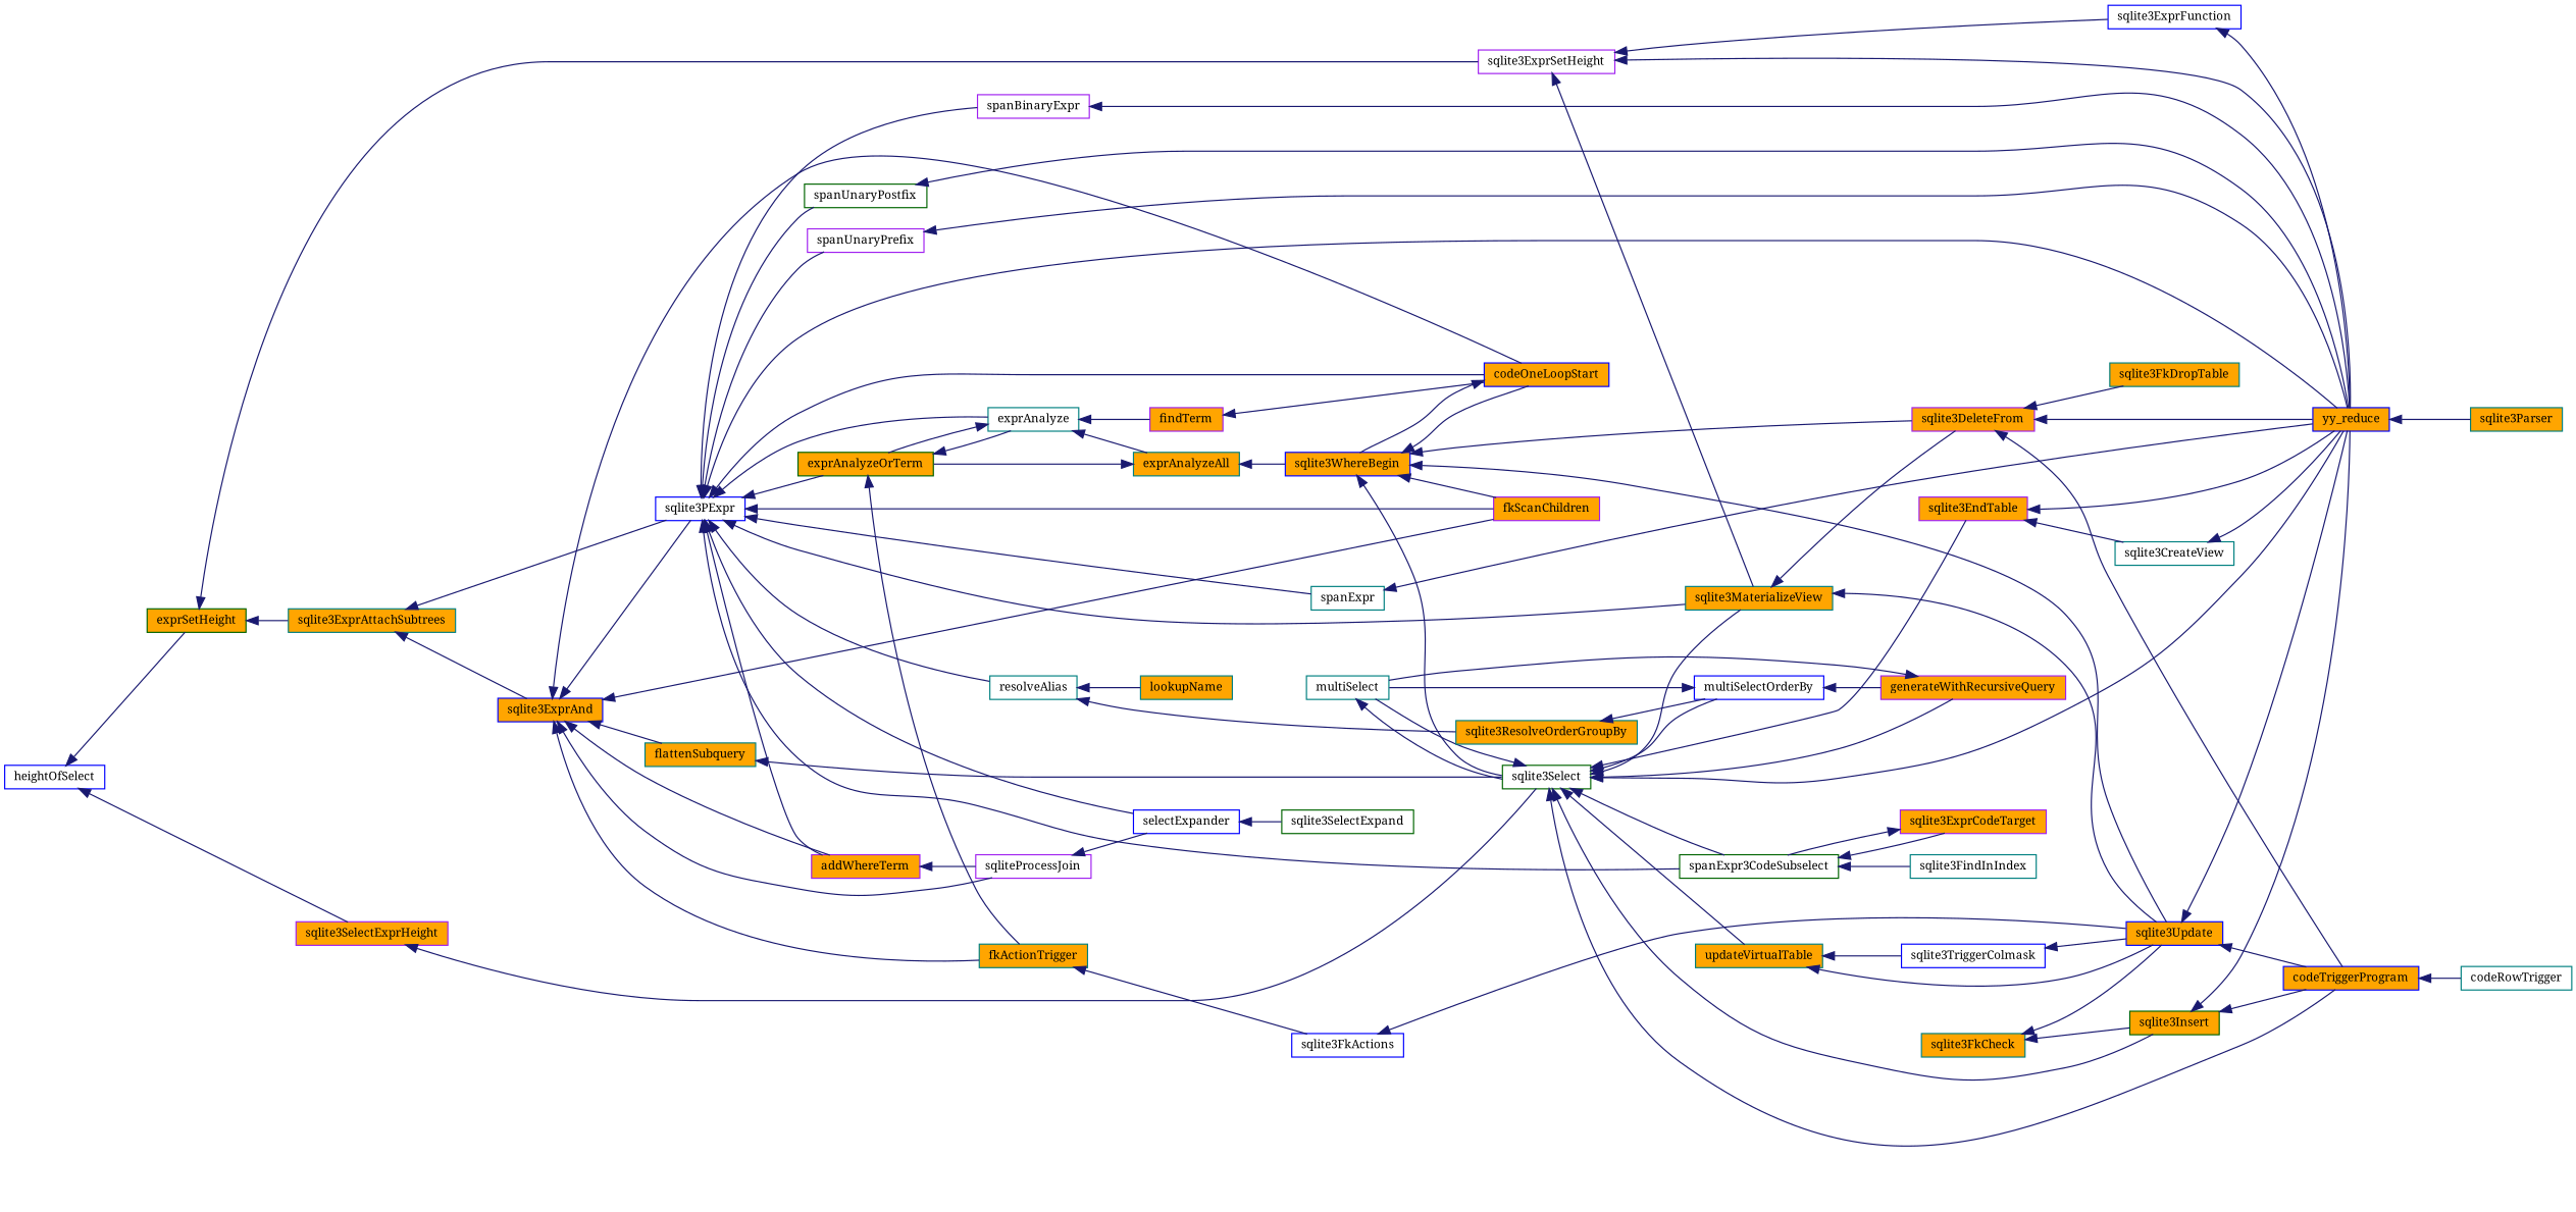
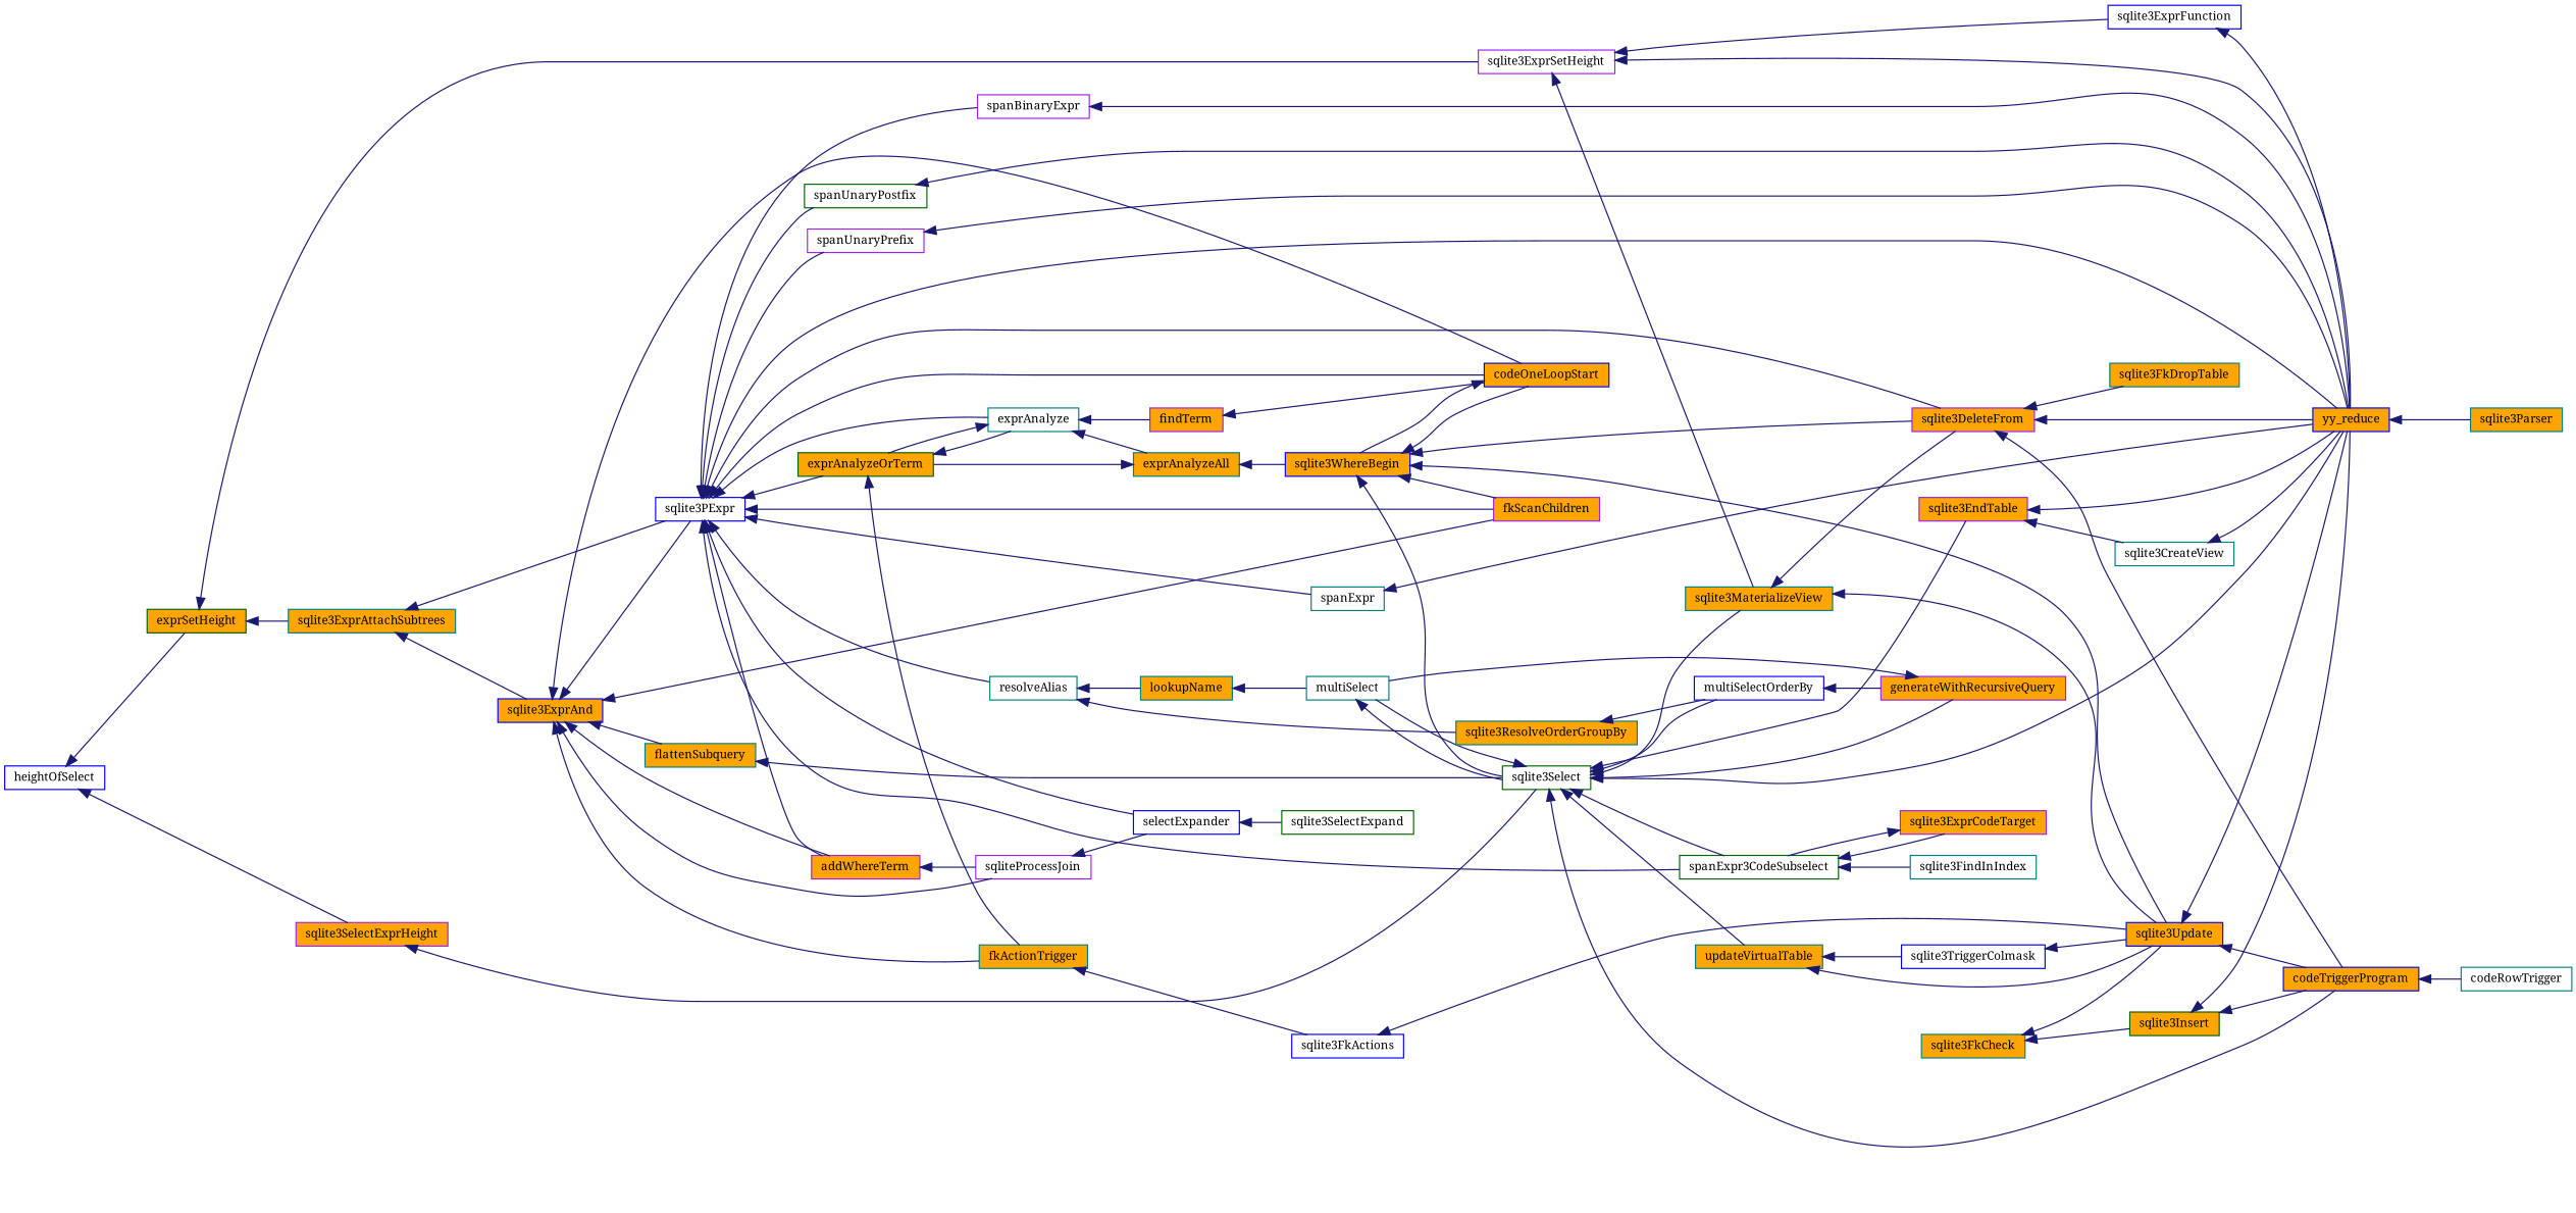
  digraph {
    fontname="Noto Serif"
    rankdir=LR
    node [color=teal fillcolor=orange fontname="Noto Serif" fontsize=10 shape=record style=filled]
    edge [color=midnightblue dir=back fontname="Noto Serif" fontsize=10 labelfontname=FreeSans labelfontsize=10 style=solid]
    n1 [color=blue fillcolor=white fontcolor=black height=0.2 label=heightOfSelect width=0.4]
    n2 [color=darkgreen height=0.2 label=exprSetHeight width=0.4]
    n3 [color=purple height=0.2 label=sqlite3SelectExprHeight width=0.4]
    n4 [color=purple fillcolor=white height=0.2 label=sqlite3ExprSetHeight width=0.4]
    n5 [height=0.2 label=sqlite3ExprAttachSubtrees width=0.4]
    n6 [color=darkgreen fillcolor=white height=0.2 label=sqlite3Select width=0.4]
    n7 [color=blue fillcolor=white height=0.2 label=sqlite3ExprFunction width=0.4]
    n8 [color=blue height=0.2 label=yy_reduce width=0.4]
    n9 [height=0.2 label=sqlite3MaterializeView width=0.4]
    n10 [color=blue fillcolor=white height=0.2 label=sqlite3PExpr width=0.4]
    n11 [color=blue height=0.2 label=sqlite3ExprAnd width=0.4]
    n12 [height=0.2 label=sqlite3Parser width=0.4]
    n13 [color=purple height=0.2 label=sqlite3DeleteFrom width=0.4]
    n14 [color=blue height=0.2 label=sqlite3Update width=0.4]
    n15 [height=0.2 label=sqlite3FkDropTable width=0.4]
    n16 [color=blue height=0.2 label=codeTriggerProgram width=0.4]
    n17 [fillcolor=white height=0.2 label=codeRowTrigger width=0.4]
    n18 [fillcolor=white height=0.2 label=resolveAlias width=0.4]
    n19 [color=darkgreen fillcolor=white height=0.2 label=spanExpr3CodeSubselect width=0.4]
    n20 [color=purple height=0.2 label=fkScanChildren width=0.4]
    n21 [color=purple height=0.2 label=addWhereTerm width=0.4]
    n22 [color=blue fillcolor=white height=0.2 label=selectExpander width=0.4]
    n23 [color=darkgreen height=0.2 label=exprAnalyzeOrTerm width=0.4]
    n24 [fillcolor=white height=0.2 label=exprAnalyze width=0.4]
    n25 [color=blue height=0.2 label=codeOneLoopStart width=0.4]
    n26 [fillcolor=white height=0.2 label=spanExpr width=0.4]
    n27 [color=purple fillcolor=white height=0.2 label=spanBinaryExpr width=0.4]
    n28 [color=darkgreen fillcolor=white height=0.2 label=spanUnaryPostfix width=0.4]
    n29 [color=purple fillcolor=white height=0.2 label=spanUnaryPrefix width=0.4]
    n30 [height=0.2 label=fkActionTrigger width=0.4]
    n31 [color=purple fillcolor=white height=0.2 label=sqliteProcessJoin width=0.4]
    n32 [height=0.2 label=flattenSubquery width=0.4]
    n33 [height=0.2 label=lookupName width=0.4]
    n34 [height=0.2 label=sqlite3ResolveOrderGroupBy width=0.4]
    n35 [fillcolor=white height=0.2 label=sqlite3FindInIndex width=0.4]
    n36 [color=purple height=0.2 label=sqlite3ExprCodeTarget width=0.4]
    n37 [color=blue fillcolor=white height=0.2 label=sqlite3FkActions width=0.4]
    n38 [color=darkgreen fillcolor=white height=0.2 label=sqlite3SelectExpand width=0.4]
    n39 [color=purple height=0.2 label=findTerm width=0.4]
    n40 [height=0.2 label=exprAnalyzeAll width=0.4]
    n41 [color=blue height=0.2 label=sqlite3WhereBegin width=0.4]
    n42 [color=blue fillcolor=white height=0.2 label=multiSelectOrderBy width=0.4]
    n43 [color=purple height=0.2 label=generateWithRecursiveQuery width=0.4]
    n44 [fillcolor=white height=0.2 label=multiSelect width=0.4]
    n45 [color=purple height=0.2 label=sqlite3EndTable width=0.4]
    n46 [color=darkgreen height=0.2 label=sqlite3Insert width=0.4]
    n47 [height=0.2 label=updateVirtualTable width=0.4]
    n48 [fillcolor=white height=0.2 label=sqlite3CreateView width=0.4]
    n49 [color=blue fillcolor=white height=0.2 label=sqlite3TriggerColmask width=0.4]
    n50 [height=0.2 label=sqlite3FkCheck width=0.4]
    n1 -> n2
    n1 -> n3
    n2 -> n4
    n2 -> n5
    n3 -> n6
    n4 -> n7
    n4 -> n8
    n4 -> n9
    n5 -> n10
    n5 -> n11
    n6 -> n8
    n6 -> n9
    n6 -> n16
    n6 -> n19
    n6 -> n42
    n6 -> n43
    n6 -> n44
    n6 -> n45
-   n6 -> n46
    n6 -> n47
    n7 -> n8
    n8 -> n12
    n9 -> n13
    n9 -> n14
    n10 -> n8
-   n10 -> n9
+   n10 -> n13
    n10 -> n18
    n10 -> n19
    n10 -> n20
    n10 -> n21
    n10 -> n22
    n10 -> n23
    n10 -> n24
    n10 -> n25
    n10 -> n26
    n10 -> n27
    n10 -> n28
    n10 -> n29
    n11 -> n10
    n11 -> n20
    n11 -> n21
    n11 -> n25
    n11 -> n30
    n11 -> n31
    n11 -> n32
    n13 -> n8
    n13 -> n15
    n13 -> n16
    n14 -> n8
    n14 -> n16
    n16 -> n17
    n18 -> n33
    n18 -> n34
    n19 -> n35
    n19 -> n36
    n21 -> n31
    n22 -> n38
    n23 -> n24
    n23 -> n30
    n24 -> n23
    n24 -> n39
    n24 -> n40
    n25 -> n41
    n26 -> n8
    n27 -> n8
    n28 -> n8
    n29 -> n8
    n30 -> n37
    n31 -> n22
    n32 -> n6
    n34 -> n42
    n36 -> n19
    n37 -> n14
    n39 -> n25
    n40 -> n23
    n40 -> n41
    n41 -> n6
    n41 -> n13
    n41 -> n14
    n41 -> n20
    n41 -> n25
    n42 -> n43
-   n42 -> n44
+   n33 -> n44
    n43 -> n44
    n44 -> n6
    n45 -> n8
    n45 -> n48
    n46 -> n8
    n46 -> n16
    n47 -> n14
    n47 -> n49
    n48 -> n8
    n49 -> n14
    n50 -> n14
    n50 -> n46
  }
